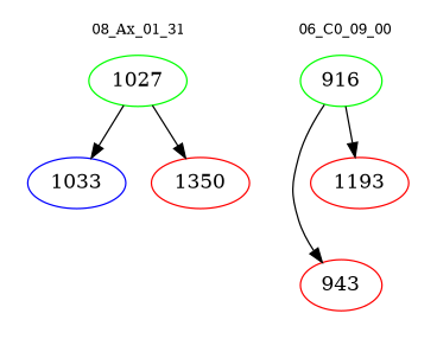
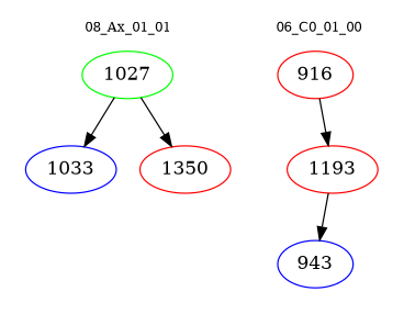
  digraph {
    node [color=green]
    edge [color=black]
    n1 [label=1027]
    n2 [color=blue label=1033]
    n3 [color=red label=1350]
-   n4 [label=916]
-   n5 [color=red label=943]
+   n4 [color=red label=916]
+   n5 [color=blue label=943]
    n6 [color=red label=1193]
    subgraph cluster_1 {
      color=white
      fontsize=10
-     label="08_Ax_01_31"
+     label="08_Ax_01_01"
      n1
      n2
      n3
    }
    subgraph cluster_2 {
      color=white
      fontsize=10
-     label="06_C0_09_00"
+     label="06_C0_01_00"
      n4
      n5
      n6
    }
    n1 -> n2
    n1 -> n3
-   n4 -> n5
+   n6 -> n5
    n4 -> n6
  }
